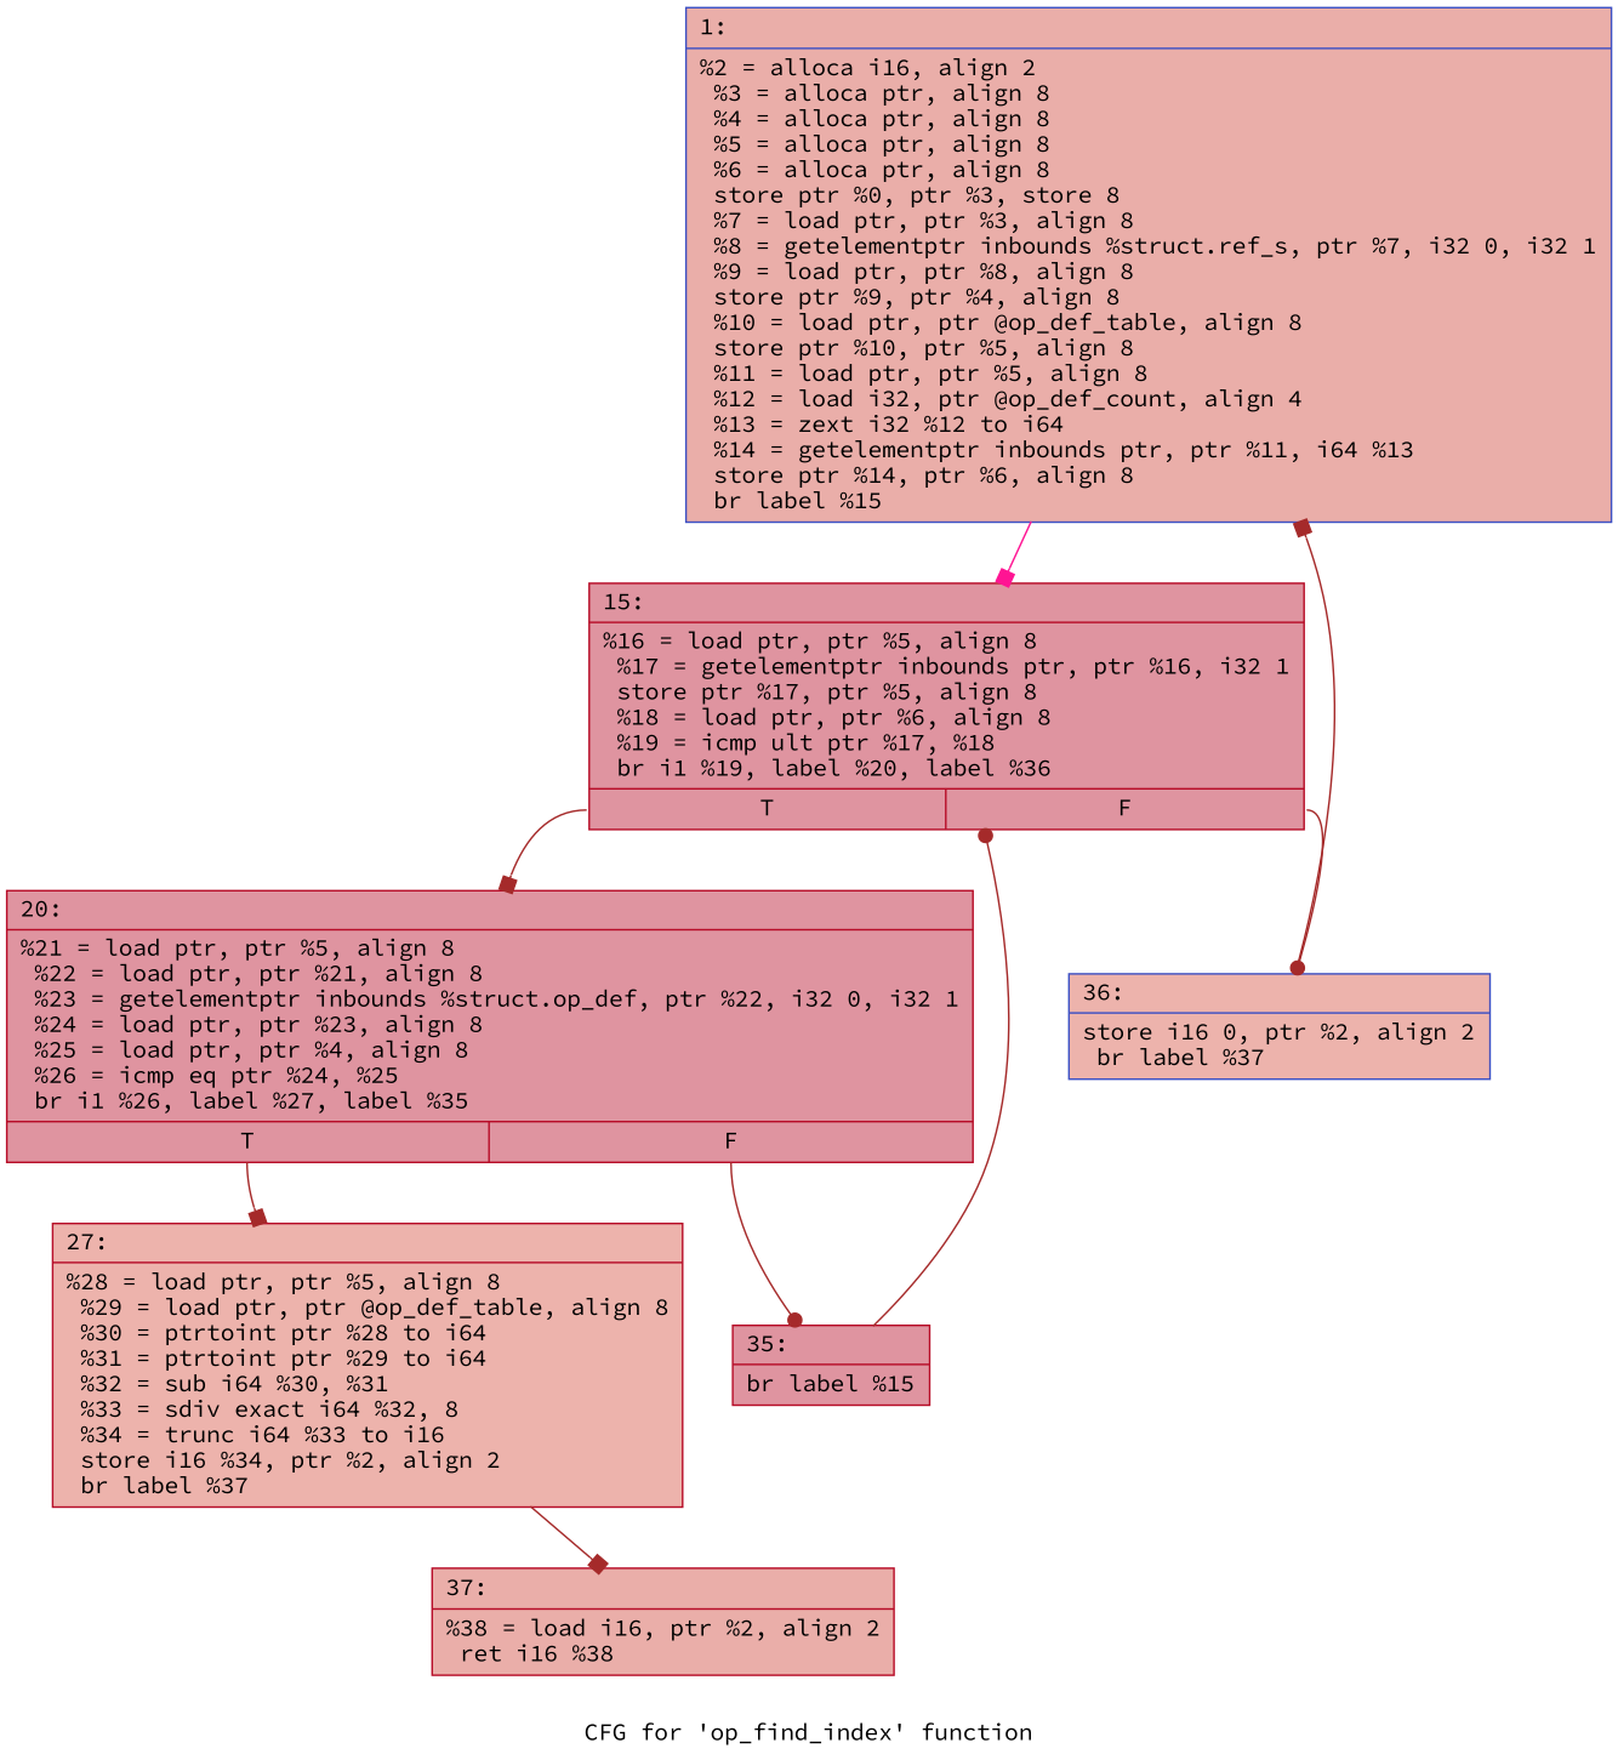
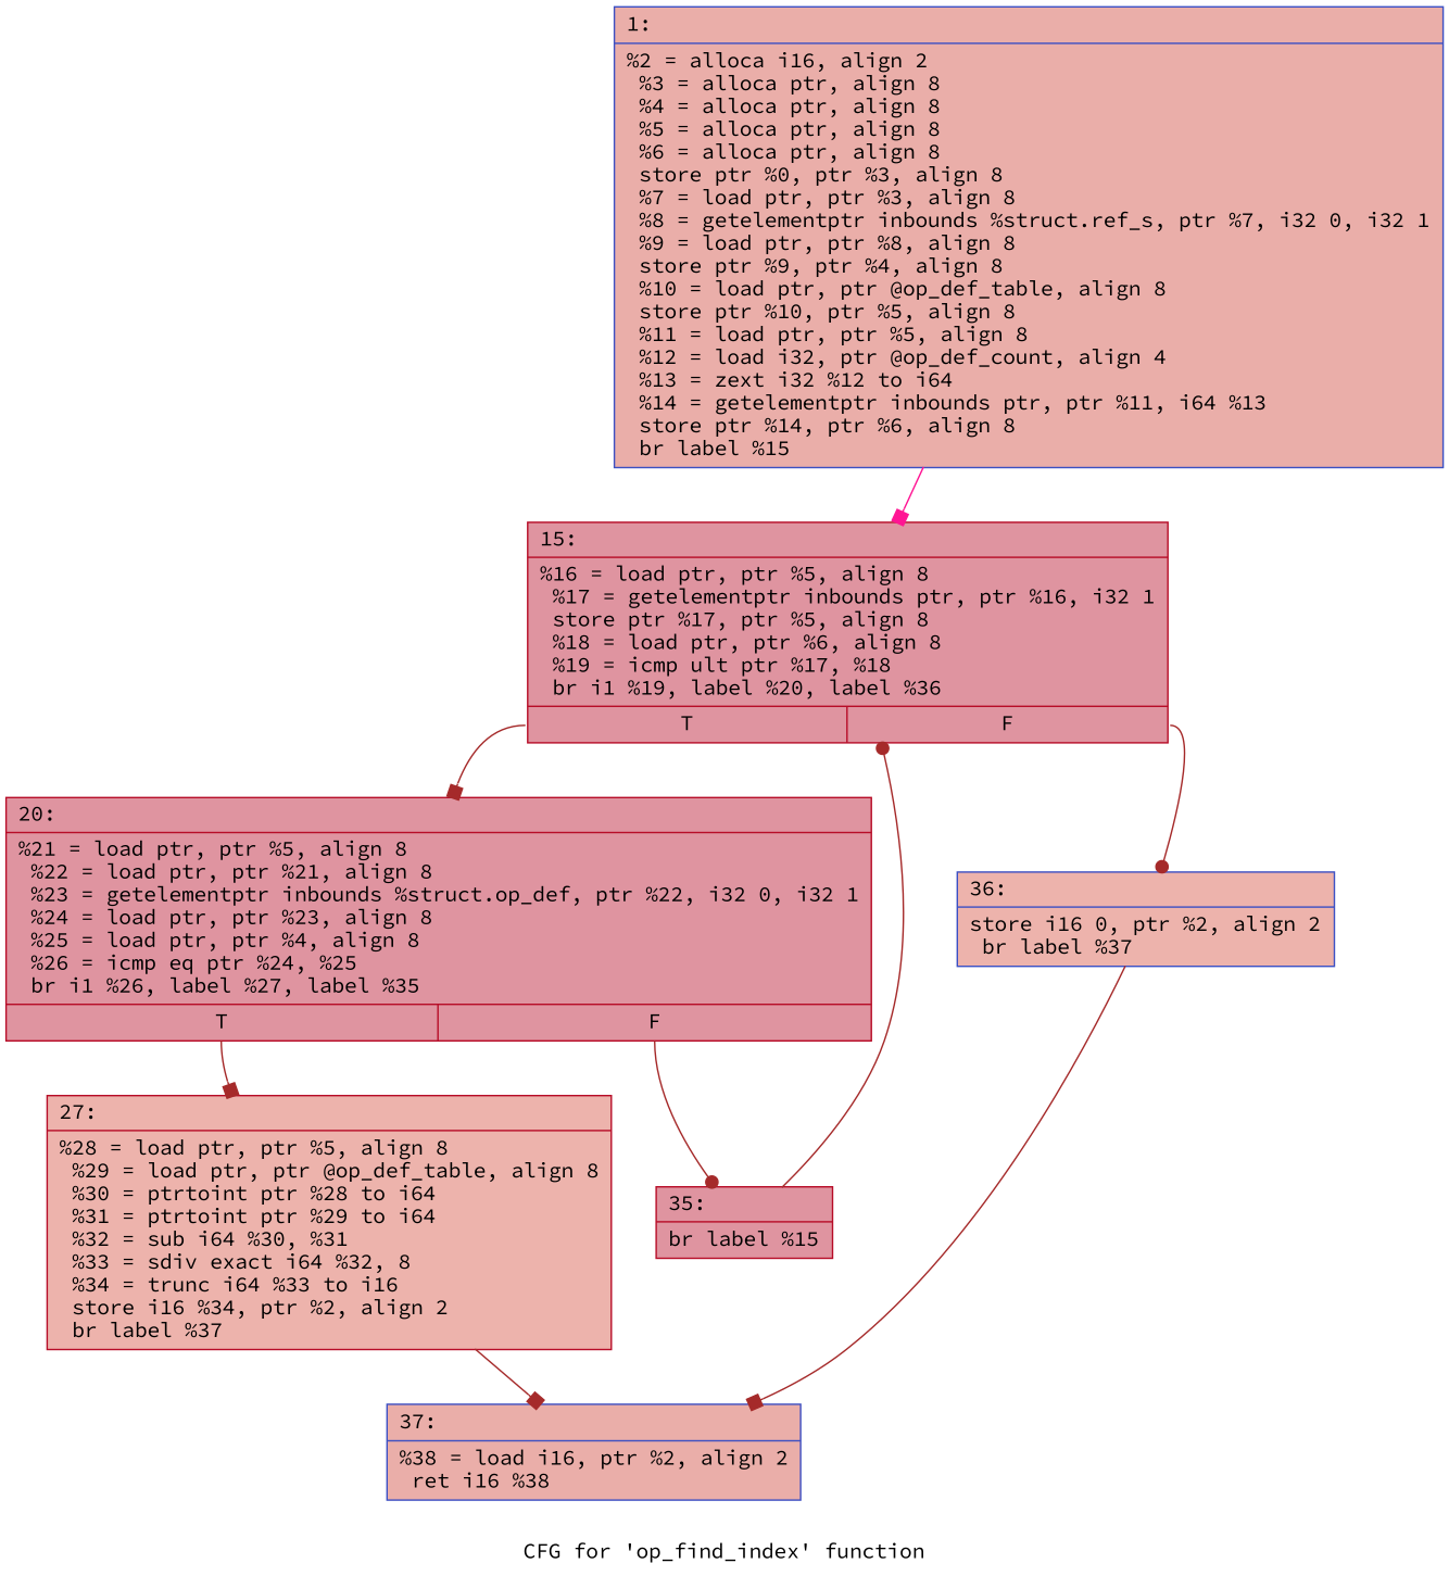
  digraph {
    fontname="Source Code Pro"
    label="CFG for 'op_find_index' function"
    node [color="#b70d28ff" fillcolor="#b70d2870" fontname="Source Code Pro" shape=record style=filled]
    edge [arrowhead=box color=brown fontname="Source Code Pro"]
-   n1 [color="#3d50c3ff" fillcolor="#d0473d70" label="{1:\l|  %2 = alloca i16, align 2\l  %3 = alloca ptr, align 8\l  %4 = alloca ptr, align 8\l  %5 = alloca ptr, align 8\l  %6 = alloca ptr, align 8\l  store ptr %0, ptr %3, store 8\l  %7 = load ptr, ptr %3, align 8\l  %8 = getelementptr inbounds %struct.ref_s, ptr %7, i32 0, i32 1\l  %9 = load ptr, ptr %8, align 8\l  store ptr %9, ptr %4, align 8\l  %10 = load ptr, ptr @op_def_table, align 8\l  store ptr %10, ptr %5, align 8\l  %11 = load ptr, ptr %5, align 8\l  %12 = load i32, ptr @op_def_count, align 4\l  %13 = zext i32 %12 to i64\l  %14 = getelementptr inbounds ptr, ptr %11, i64 %13\l  store ptr %14, ptr %6, align 8\l  br label %15\l}"]
+   n1 [color="#3d50c3ff" fillcolor="#d0473d70" label="{1:\l|  %2 = alloca i16, align 2\l  %3 = alloca ptr, align 8\l  %4 = alloca ptr, align 8\l  %5 = alloca ptr, align 8\l  %6 = alloca ptr, align 8\l  store ptr %0, ptr %3, align 8\l  %7 = load ptr, ptr %3, align 8\l  %8 = getelementptr inbounds %struct.ref_s, ptr %7, i32 0, i32 1\l  %9 = load ptr, ptr %8, align 8\l  store ptr %9, ptr %4, align 8\l  %10 = load ptr, ptr @op_def_table, align 8\l  store ptr %10, ptr %5, align 8\l  %11 = load ptr, ptr %5, align 8\l  %12 = load i32, ptr @op_def_count, align 4\l  %13 = zext i32 %12 to i64\l  %14 = getelementptr inbounds ptr, ptr %11, i64 %13\l  store ptr %14, ptr %6, align 8\l  br label %15\l}"]
    n2 [label="{15:\l|  %16 = load ptr, ptr %5, align 8\l  %17 = getelementptr inbounds ptr, ptr %16, i32 1\l  store ptr %17, ptr %5, align 8\l  %18 = load ptr, ptr %6, align 8\l  %19 = icmp ult ptr %17, %18\l  br i1 %19, label %20, label %36\l|{<s0>T|<s1>F}}"]
    n3 [label="{20:\l|  %21 = load ptr, ptr %5, align 8\l  %22 = load ptr, ptr %21, align 8\l  %23 = getelementptr inbounds %struct.op_def, ptr %22, i32 0, i32 1\l  %24 = load ptr, ptr %23, align 8\l  %25 = load ptr, ptr %4, align 8\l  %26 = icmp eq ptr %24, %25\l  br i1 %26, label %27, label %35\l|{<s0>T|<s1>F}}"]
    n4 [color="#3d50c3ff" fillcolor="#d6524470" label="{36:\l|  store i16 0, ptr %2, align 2\l  br label %37\l}"]
    n5 [fillcolor="#d6524470" label="{27:\l|  %28 = load ptr, ptr %5, align 8\l  %29 = load ptr, ptr @op_def_table, align 8\l  %30 = ptrtoint ptr %28 to i64\l  %31 = ptrtoint ptr %29 to i64\l  %32 = sub i64 %30, %31\l  %33 = sdiv exact i64 %32, 8\l  %34 = trunc i64 %33 to i16\l  store i16 %34, ptr %2, align 2\l  br label %37\l}"]
    n6 [label="{35:\l|  br label %15\l}"]
-   n7 [fillcolor="#d0473d70" label="{37:\l|  %38 = load i16, ptr %2, align 2\l  ret i16 %38\l}"]
+   n7 [color="#3d50c3ff" fillcolor="#d0473d70" label="{37:\l|  %38 = load i16, ptr %2, align 2\l  ret i16 %38\l}"]
    n1 -> n2 [color=deeppink]
    n2 -> n3 [tailport=s0]
    n2 -> n4 [arrowhead=dot tailport=s1]
    n3 -> n5 [tailport=s0]
    n3 -> n6 [arrowhead=dot tailport=s1]
-   n4 -> n1
+   n4 -> n7
    n5 -> n7
    n6 -> n2 [arrowhead=dot]
  }
